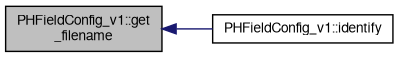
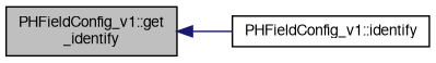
  digraph {
    rankdir=LR
    node [color=black fontname=FreeSans fontsize=10 shape=record]
-   n1 [fillcolor=grey75 fontcolor=black height=0.2 label="PHFieldConfig_v1::get\l_filename" style=filled width=0.4]
+   n1 [fillcolor=grey75 fontcolor=black height=0.2 label="PHFieldConfig_v1::get\l_identify" style=filled width=0.4]
    n2 [height=0.2 label="PHFieldConfig_v1::identify" width=0.4]
    n1 -> n2 [color=midnightblue dir=back fontname=FreeSans fontsize=10 labelfontname=FreeSans labelfontsize=10 style=solid]
  }
